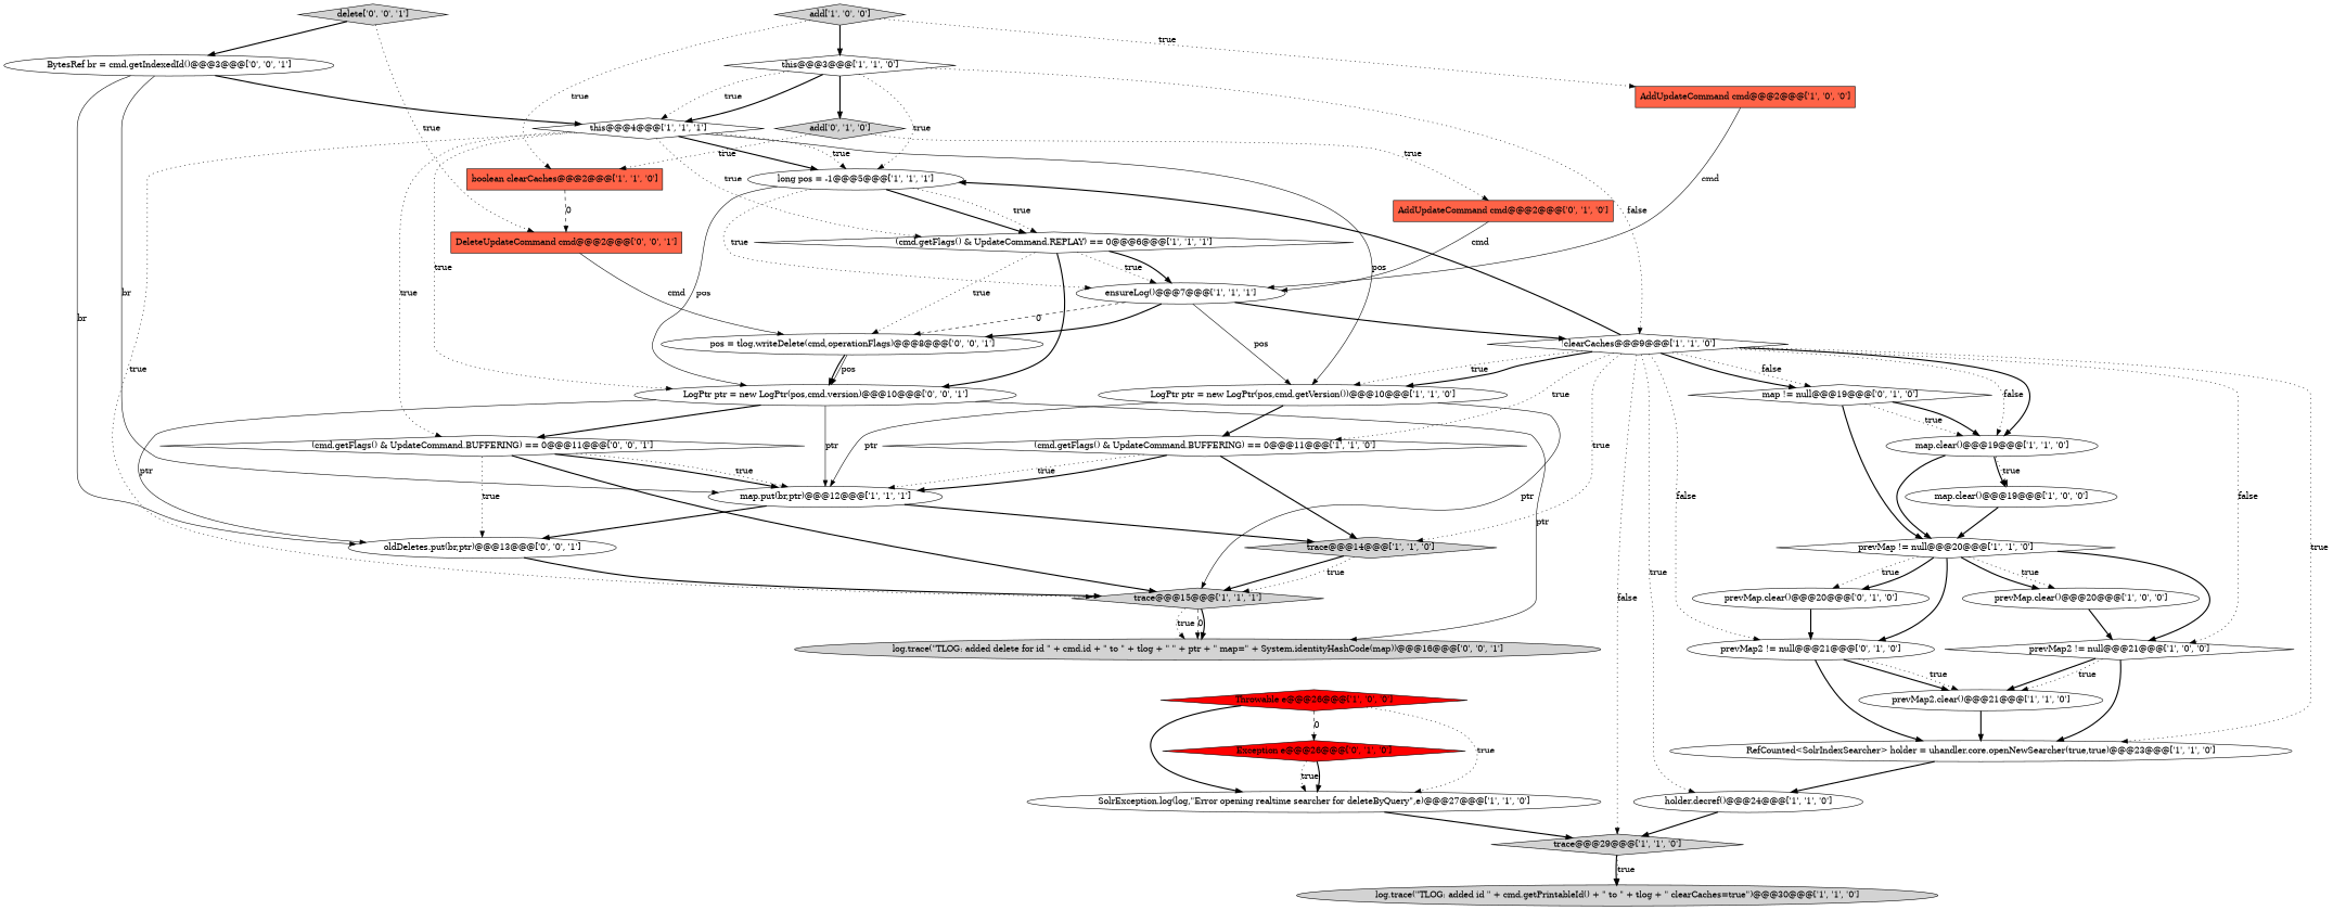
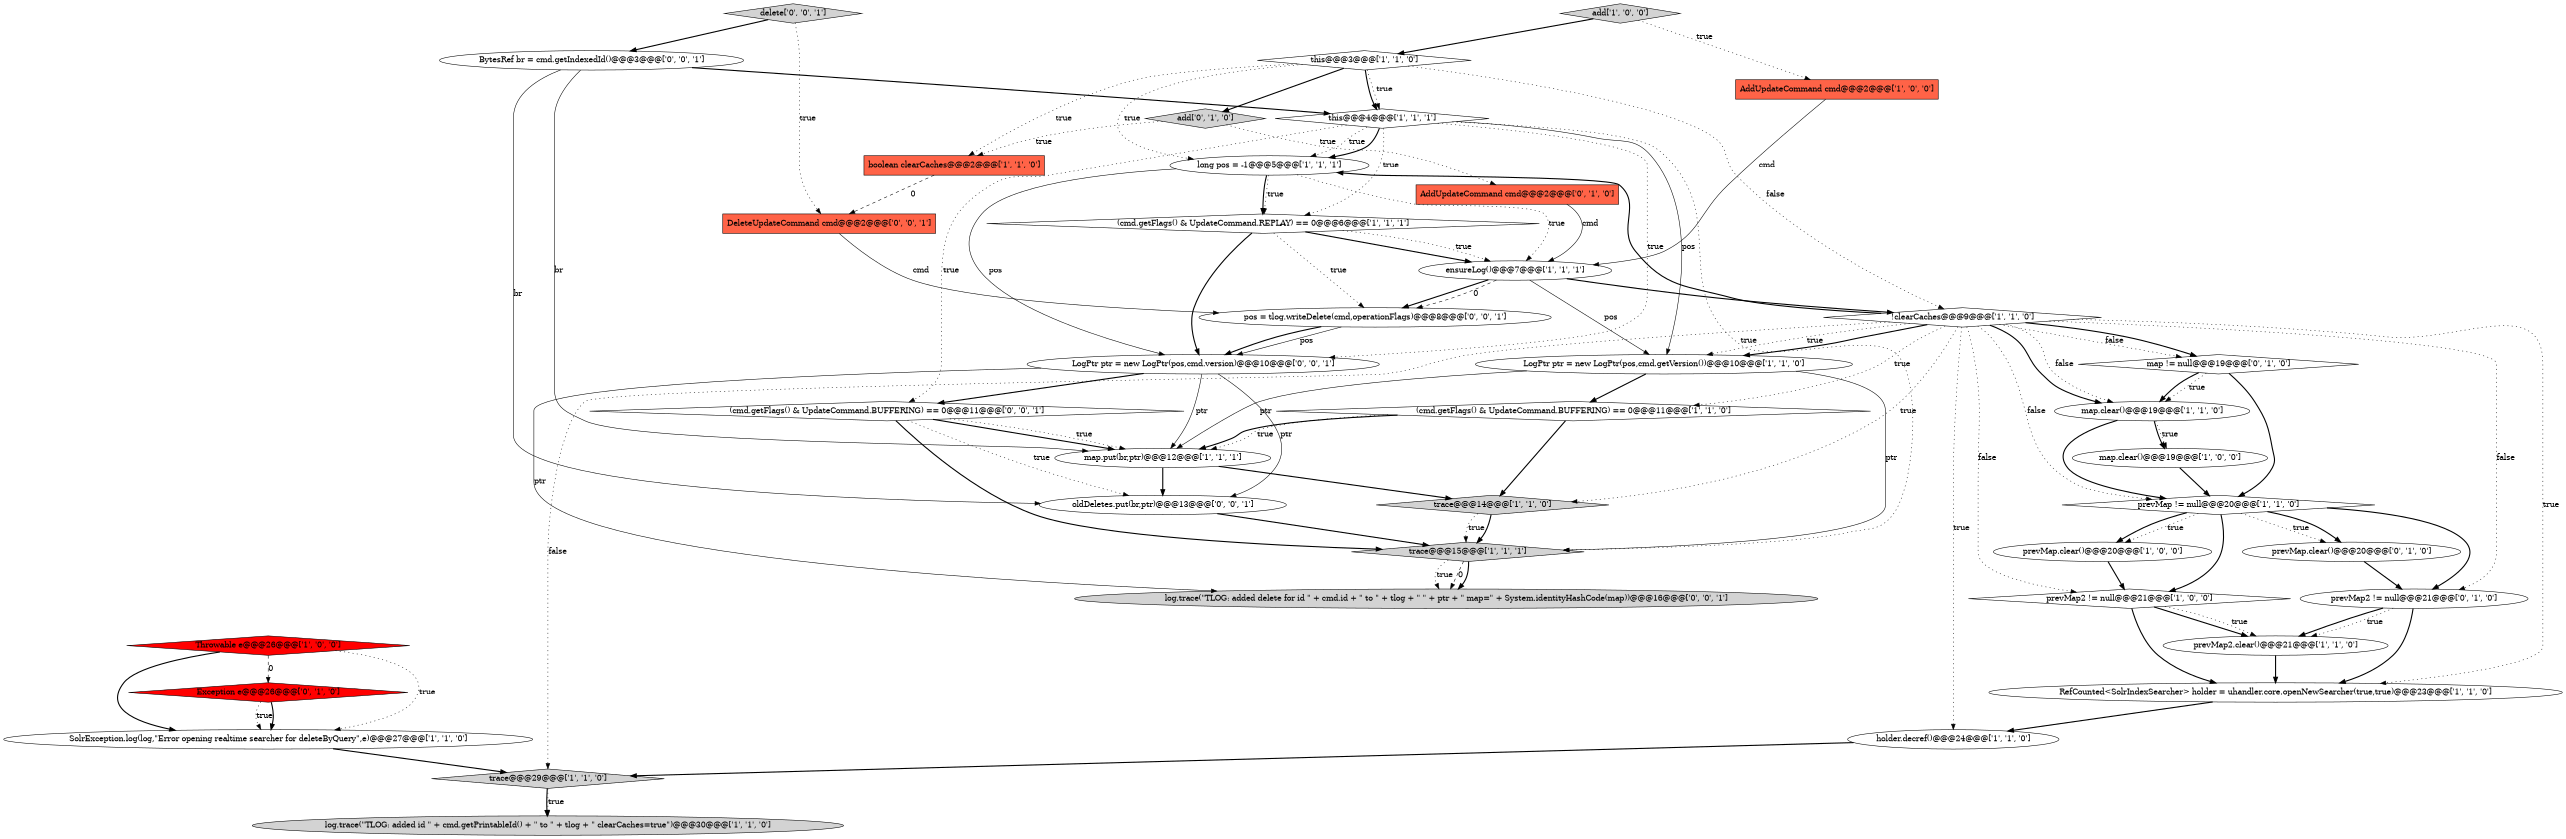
  digraph {
    node [fillcolor=white shape=ellipse style=filled]
    edge [style=bold]
    n1 [label="this@@@3@@@['1', '1', '0']" shape=diamond]
    n2 [label="this@@@4@@@['1', '1', '1']" shape=diamond]
    n3 [label="long pos = -1@@@5@@@['1', '1', '1']"]
    n4 [label="!clearCaches@@@9@@@['1', '1', '0']" shape=diamond]
    n5 [fillcolor=lightgray label="add['0', '1', '0']" shape=diamond]
    n6 [fillcolor=lightgray label="trace@@@15@@@['1', '1', '1']" shape=diamond]
    n7 [label="LogPtr ptr = new LogPtr(pos,cmd.getVersion())@@@10@@@['1', '1', '0']"]
    n8 [label="(cmd.getFlags() & UpdateCommand.BUFFERING) == 0@@@11@@@['0', '0', '1']" shape=diamond]
    n9 [label="(cmd.getFlags() & UpdateCommand.REPLAY) == 0@@@6@@@['1', '1', '1']" shape=diamond]
    n10 [label="LogPtr ptr = new LogPtr(pos,cmd.version)@@@10@@@['0', '0', '1']"]
    n11 [label="ensureLog()@@@7@@@['1', '1', '1']"]
    n12 [label="prevMap != null@@@20@@@['1', '1', '0']" shape=diamond]
    n13 [label="prevMap2 != null@@@21@@@['1', '0', '0']" shape=diamond]
    n14 [label="prevMap2 != null@@@21@@@['0', '1', '0']"]
    n15 [label="(cmd.getFlags() & UpdateCommand.BUFFERING) == 0@@@11@@@['1', '1', '0']" shape=diamond]
    n16 [fillcolor=lightgray label="trace@@@14@@@['1', '1', '0']" shape=diamond]
    n17 [fillcolor=lightgray label="trace@@@29@@@['1', '1', '0']" shape=diamond]
    n18 [label="holder.decref()@@@24@@@['1', '1', '0']"]
    n19 [label="map.clear()@@@19@@@['1', '1', '0']"]
    n20 [label="RefCounted<SolrIndexSearcher> holder = uhandler.core.openNewSearcher(true,true)@@@23@@@['1', '1', '0']"]
    n21 [label="map != null@@@19@@@['0', '1', '0']" shape=diamond]
    n22 [label="prevMap.clear()@@@20@@@['0', '1', '0']"]
    n23 [label="prevMap.clear()@@@20@@@['1', '0', '0']"]
    n24 [label="prevMap2.clear()@@@21@@@['1', '1', '0']"]
    n25 [fillcolor=tomato label="AddUpdateCommand cmd@@@2@@@['0', '1', '0']" shape=box]
    n26 [fillcolor=tomato label="boolean clearCaches@@@2@@@['1', '1', '0']" shape=box]
    n27 [fillcolor=tomato label="DeleteUpdateCommand cmd@@@2@@@['0', '0', '1']" shape=box]
    n28 [fillcolor=lightgray label="log.trace(\"TLOG: added delete for id \" + cmd.id + \" to \" + tlog + \" \" + ptr + \" map=\" + System.identityHashCode(map))@@@16@@@['0', '0', '1']"]
    n29 [label="map.put(br,ptr)@@@12@@@['1', '1', '1']"]
    n30 [label="oldDeletes.put(br,ptr)@@@13@@@['0', '0', '1']"]
    n31 [label="pos = tlog.writeDelete(cmd,operationFlags)@@@8@@@['0', '0', '1']"]
    n32 [label="BytesRef br = cmd.getIndexedId()@@@3@@@['0', '0', '1']"]
    n33 [label="SolrException.log(log,\"Error opening realtime searcher for deleteByQuery\",e)@@@27@@@['1', '1', '0']"]
    n34 [fillcolor=lightgray label="log.trace(\"TLOG: added id \" + cmd.getPrintableId() + \" to \" + tlog + \" clearCaches=true\")@@@30@@@['1', '1', '0']"]
    n35 [label="map.clear()@@@19@@@['1', '0', '0']"]
    n36 [fillcolor=red label="Exception e@@@26@@@['0', '1', '0']" shape=diamond]
    n37 [fillcolor=lightgray label="delete['0', '0', '1']" shape=diamond]
    n38 [fillcolor=red label="Throwable e@@@26@@@['1', '0', '0']" shape=diamond]
    n39 [fillcolor=lightgray label="add['1', '0', '0']" shape=diamond]
    n40 [fillcolor=tomato label="AddUpdateCommand cmd@@@2@@@['1', '0', '0']" shape=box]
    n1 -> n2 [label=true style=dotted]
    n1 -> n2
    n1 -> n3 [label=true style=dotted]
    n1 -> n4 [label=false style=dotted]
    n1 -> n5
    n2 -> n3
    n2 -> n3 [label=true style=dotted]
    n2 -> n6 [label=true style=dotted]
    n2 -> n7 [label=pos style=solid]
    n2 -> n8 [label=true style=dotted]
    n2 -> n9 [label=true style=dotted]
    n2 -> n10 [label=true style=dotted]
    n3 -> n9
    n3 -> n9 [label=true style=dotted]
    n3 -> n10 [label=pos style=solid]
    n3 -> n11 [label=true style=dotted]
    n4 -> n3
    n4 -> n7 [label=true style=dotted]
    n4 -> n7
+   n4 -> n12 [label=false style=dotted]
    n4 -> n13 [label=false style=dotted]
    n4 -> n14 [label=false style=dotted]
    n4 -> n15 [label=true style=dotted]
    n4 -> n16 [label=true style=dotted]
    n4 -> n17 [label=false style=dotted]
    n4 -> n18 [label=true style=dotted]
    n4 -> n19 [label=false style=dotted]
    n4 -> n19
    n4 -> n20 [label=true style=dotted]
    n4 -> n21 [label=false style=dotted]
    n4 -> n21
    n5 -> n25 [label=true style=dotted]
    n5 -> n26 [label=true style=dotted]
    n6 -> n28 [label=0 style=dashed]
    n6 -> n28
    n6 -> n28 [label=true style=dotted]
    n7 -> n6 [label=ptr style=solid]
    n7 -> n15
    n7 -> n29 [label=ptr style=solid]
    n8 -> n6
    n8 -> n29
    n8 -> n29 [label=true style=dotted]
    n8 -> n30 [label=true style=dotted]
    n9 -> n10
    n9 -> n11 [label=true style=dotted]
    n9 -> n11
    n9 -> n31 [label=true style=dotted]
    n10 -> n8
    n10 -> n28 [label=ptr style=solid]
    n10 -> n29 [label=ptr style=solid]
    n10 -> n30 [label=ptr style=solid]
    n11 -> n4
    n11 -> n7 [label=pos style=solid]
    n11 -> n31
    n11 -> n31 [label=0 style=dashed]
    n12 -> n13
    n12 -> n14
    n12 -> n22 [label=true style=dotted]
    n12 -> n22
    n12 -> n23 [label=true style=dotted]
    n12 -> n23
    n13 -> n20
    n13 -> n24
    n13 -> n24 [label=true style=dotted]
    n14 -> n20
    n14 -> n24
    n14 -> n24 [label=true style=dotted]
    n15 -> n16
    n15 -> n29 [label=true style=dotted]
    n15 -> n29
    n16 -> n6 [label=true style=dotted]
    n16 -> n6
    n17 -> n34
    n17 -> n34 [label=true style=dotted]
    n18 -> n17
    n19 -> n12
    n19 -> n35 [label=true style=dotted]
    n19 -> n35
    n20 -> n18
    n21 -> n12
    n21 -> n19 [label=true style=dotted]
    n21 -> n19
    n22 -> n14
    n23 -> n13
    n24 -> n20
    n25 -> n11 [label=cmd style=solid]
    n26 -> n27 [label=0 style=dashed]
    n27 -> n31 [label=cmd style=solid]
    n29 -> n16
    n29 -> n30
    n30 -> n6
    n31 -> n10 [label=pos style=solid]
    n31 -> n10
    n32 -> n2
    n32 -> n29 [label=br style=solid]
    n32 -> n30 [label=br style=solid]
    n33 -> n17
    n35 -> n12
    n36 -> n33 [label=true style=dotted]
    n36 -> n33
    n37 -> n27 [label=true style=dotted]
    n37 -> n32
    n38 -> n33
    n38 -> n33 [label=true style=dotted]
    n38 -> n36 [label=0 style=dashed]
    n39 -> n1
-   n39 -> n26 [label=true style=dotted]
+   n1 -> n26 [label=true style=dotted]
    n39 -> n40 [label=true style=dotted]
    n40 -> n11 [label=cmd style=solid]
  }
